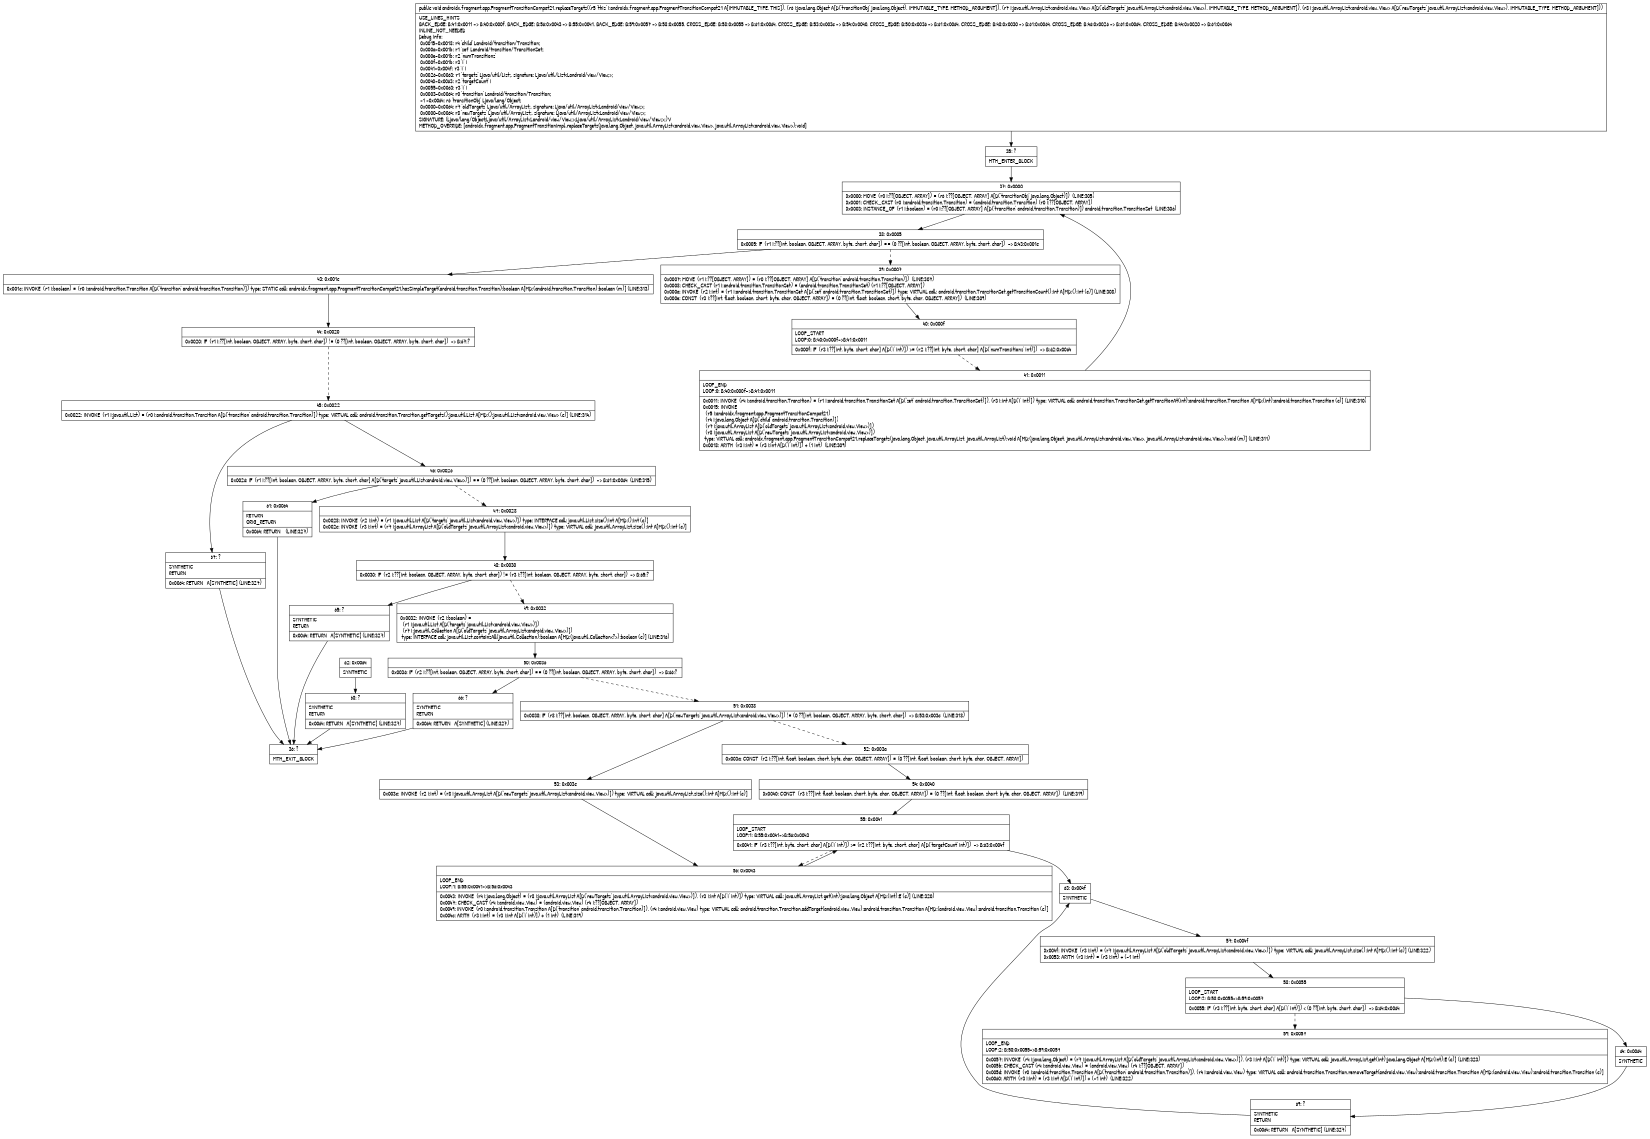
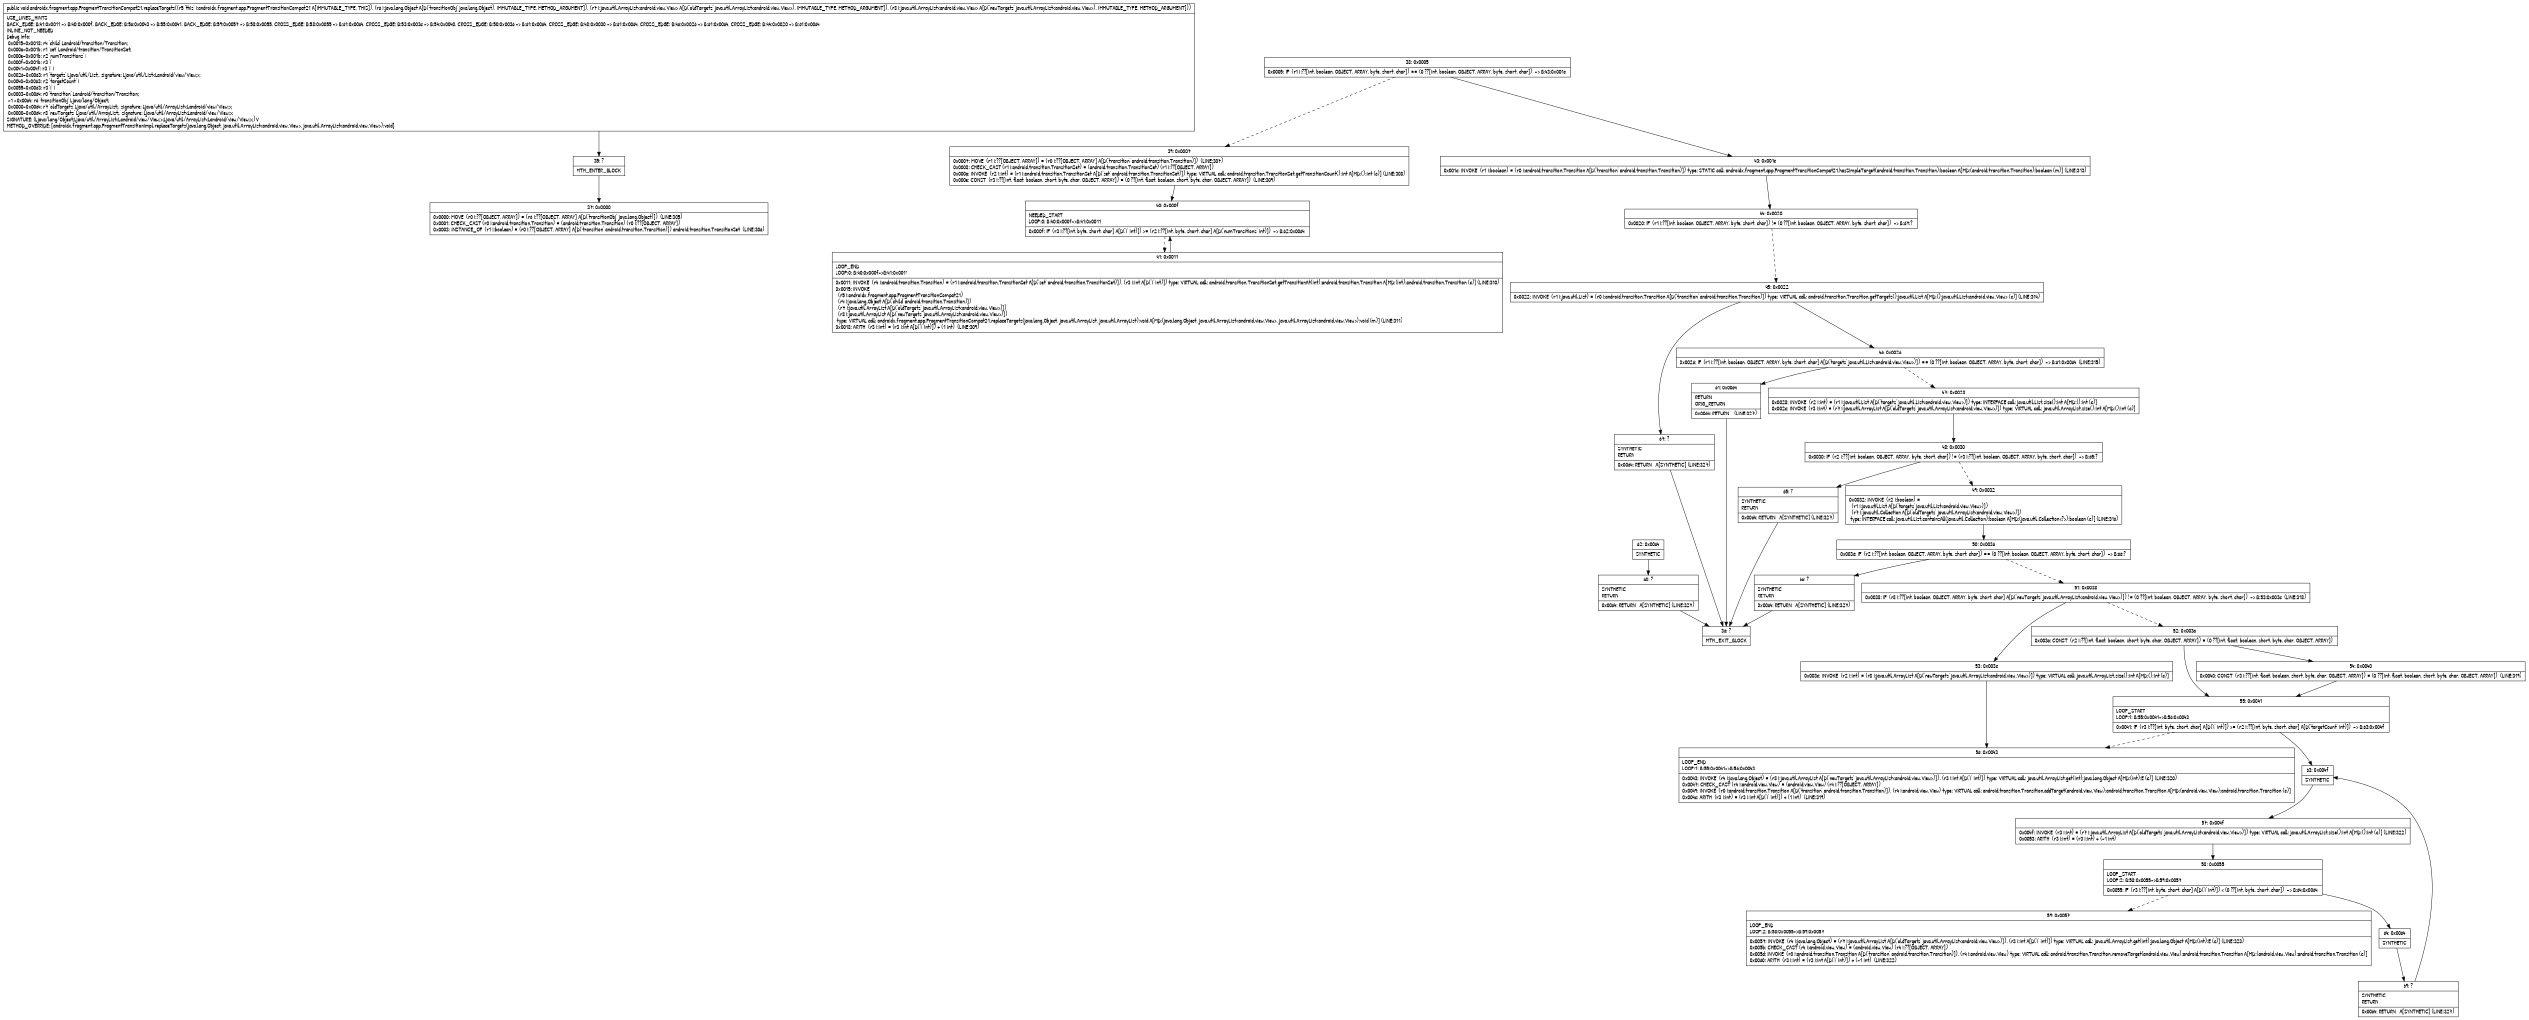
  digraph {
    fontname="Patrick Hand"
    node [fontname="Patrick Hand" shape=record]
    edge [fontname="Patrick Hand"]
    n1 [label="{35\:\ ?|MTH_ENTER_BLOCK\l}"]
    n2 [label="{37\:\ 0x0000|0x0000: MOVE  (r0 I:??[OBJECT, ARRAY]) = (r6 I:??[OBJECT, ARRAY] A[D('transitionObj' java.lang.Object)])  (LINE:305)\l0x0001: CHECK_CAST (r0 I:android.transition.Transition) = (android.transition.Transition) (r0 I:??[OBJECT, ARRAY]) \l0x0003: INSTANCE_OF  (r1 I:boolean) = (r0 I:??[OBJECT, ARRAY] A[D('transition' android.transition.Transition)]) android.transition.TransitionSet  (LINE:306)\l}"]
    n3 [label="{38\:\ 0x0005|0x0005: IF  (r1 I:??[int, boolean, OBJECT, ARRAY, byte, short, char]) == (0 ??[int, boolean, OBJECT, ARRAY, byte, short, char])  \-\> B:43:0x001c \l}"]
    n4 [label="{39\:\ 0x0007|0x0007: MOVE  (r1 I:??[OBJECT, ARRAY]) = (r0 I:??[OBJECT, ARRAY] A[D('transition' android.transition.Transition)])  (LINE:307)\l0x0008: CHECK_CAST (r1 I:android.transition.TransitionSet) = (android.transition.TransitionSet) (r1 I:??[OBJECT, ARRAY]) \l0x000a: INVOKE  (r2 I:int) = (r1 I:android.transition.TransitionSet A[D('set' android.transition.TransitionSet)]) type: VIRTUAL call: android.transition.TransitionSet.getTransitionCount():int A[MD:():int (c)] (LINE:308)\l0x000e: CONST  (r3 I:??[int, float, boolean, short, byte, char, OBJECT, ARRAY]) = (0 ??[int, float, boolean, short, byte, char, OBJECT, ARRAY])  (LINE:309)\l}"]
    n5 [label="{43\:\ 0x001c|0x001c: INVOKE  (r1 I:boolean) = (r0 I:android.transition.Transition A[D('transition' android.transition.Transition)]) type: STATIC call: androidx.fragment.app.FragmentTransitionCompat21.hasSimpleTarget(android.transition.Transition):boolean A[MD:(android.transition.Transition):boolean (m)] (LINE:313)\l}"]
-   n6 [label="{40\:\ 0x000f|LOOP_START\lLOOP:0: B:40:0x000f\-\>B:41:0x0011\l|0x000f: IF  (r3 I:??[int, byte, short, char] A[D('i' int)]) \>= (r2 I:??[int, byte, short, char] A[D('numTransitions' int)])  \-\> B:62:0x0064 \l}"]
+   n6 [label="{40\:\ 0x000f|NEEDED_START\lLOOP:0: B:40:0x000f\-\>B:41:0x0011\l|0x000f: IF  (r3 I:??[int, byte, short, char] A[D('i' int)]) \>= (r2 I:??[int, byte, short, char] A[D('numTransitions' int)])  \-\> B:62:0x0064 \l}"]
    n7 [label="{44\:\ 0x0020|0x0020: IF  (r1 I:??[int, boolean, OBJECT, ARRAY, byte, short, char]) != (0 ??[int, boolean, OBJECT, ARRAY, byte, short, char])  \-\> B:67:? \l}"]
    n8 [label="{41\:\ 0x0011|LOOP_END\lLOOP:0: B:40:0x000f\-\>B:41:0x0011\l|0x0011: INVOKE  (r4 I:android.transition.Transition) = (r1 I:android.transition.TransitionSet A[D('set' android.transition.TransitionSet)]), (r3 I:int A[D('i' int)]) type: VIRTUAL call: android.transition.TransitionSet.getTransitionAt(int):android.transition.Transition A[MD:(int):android.transition.Transition (c)] (LINE:310)\l0x0015: INVOKE  \l  (r5 I:androidx.fragment.app.FragmentTransitionCompat21)\l  (r4 I:java.lang.Object A[D('child' android.transition.Transition)])\l  (r7 I:java.util.ArrayList A[D('oldTargets' java.util.ArrayList\<android.view.View\>)])\l  (r8 I:java.util.ArrayList A[D('newTargets' java.util.ArrayList\<android.view.View\>)])\l type: VIRTUAL call: androidx.fragment.app.FragmentTransitionCompat21.replaceTargets(java.lang.Object, java.util.ArrayList, java.util.ArrayList):void A[MD:(java.lang.Object, java.util.ArrayList\<android.view.View\>, java.util.ArrayList\<android.view.View\>):void (m)] (LINE:311)\l0x0018: ARITH  (r3 I:int) = (r3 I:int A[D('i' int)]) + (1 int)  (LINE:309)\l}"]
    n9 [label="{62\:\ 0x0064|SYNTHETIC\l}"]
    n10 [label="{68\:\ ?|SYNTHETIC\lRETURN\l|0x0064: RETURN   A[SYNTHETIC] (LINE:327)\l}"]
    n11 [label="{36\:\ ?|MTH_EXIT_BLOCK\l}"]
    n12 [label="{45\:\ 0x0022|0x0022: INVOKE  (r1 I:java.util.List) = (r0 I:android.transition.Transition A[D('transition' android.transition.Transition)]) type: VIRTUAL call: android.transition.Transition.getTargets():java.util.List A[MD:():java.util.List\<android.view.View\> (c)] (LINE:314)\l}"]
    n13 [label="{67\:\ ?|SYNTHETIC\lRETURN\l|0x0064: RETURN   A[SYNTHETIC] (LINE:327)\l}"]
    n14 [label="{46\:\ 0x0026|0x0026: IF  (r1 I:??[int, boolean, OBJECT, ARRAY, byte, short, char] A[D('targets' java.util.List\<android.view.View\>)]) == (0 ??[int, boolean, OBJECT, ARRAY, byte, short, char])  \-\> B:61:0x0064  (LINE:315)\l}"]
    n15 [label="{47\:\ 0x0028|0x0028: INVOKE  (r2 I:int) = (r1 I:java.util.List A[D('targets' java.util.List\<android.view.View\>)]) type: INTERFACE call: java.util.List.size():int A[MD:():int (c)]\l0x002c: INVOKE  (r3 I:int) = (r7 I:java.util.ArrayList A[D('oldTargets' java.util.ArrayList\<android.view.View\>)]) type: VIRTUAL call: java.util.ArrayList.size():int A[MD:():int (c)]\l}"]
    n16 [label="{61\:\ 0x0064|RETURN\lORIG_RETURN\l|0x0064: RETURN    (LINE:327)\l}"]
    n17 [label="{48\:\ 0x0030|0x0030: IF  (r2 I:??[int, boolean, OBJECT, ARRAY, byte, short, char]) != (r3 I:??[int, boolean, OBJECT, ARRAY, byte, short, char])  \-\> B:65:? \l}"]
    n18 [label="{49\:\ 0x0032|0x0032: INVOKE  (r2 I:boolean) = \l  (r1 I:java.util.List A[D('targets' java.util.List\<android.view.View\>)])\l  (r7 I:java.util.Collection A[D('oldTargets' java.util.ArrayList\<android.view.View\>)])\l type: INTERFACE call: java.util.List.containsAll(java.util.Collection):boolean A[MD:(java.util.Collection\<?\>):boolean (c)] (LINE:316)\l}"]
    n19 [label="{65\:\ ?|SYNTHETIC\lRETURN\l|0x0064: RETURN   A[SYNTHETIC] (LINE:327)\l}"]
    n20 [label="{50\:\ 0x0036|0x0036: IF  (r2 I:??[int, boolean, OBJECT, ARRAY, byte, short, char]) == (0 ??[int, boolean, OBJECT, ARRAY, byte, short, char])  \-\> B:66:? \l}"]
    n21 [label="{51\:\ 0x0038|0x0038: IF  (r8 I:??[int, boolean, OBJECT, ARRAY, byte, short, char] A[D('newTargets' java.util.ArrayList\<android.view.View\>)]) != (0 ??[int, boolean, OBJECT, ARRAY, byte, short, char])  \-\> B:53:0x003c  (LINE:318)\l}"]
    n22 [label="{66\:\ ?|SYNTHETIC\lRETURN\l|0x0064: RETURN   A[SYNTHETIC] (LINE:327)\l}"]
    n23 [label="{52\:\ 0x003a|0x003a: CONST  (r2 I:??[int, float, boolean, short, byte, char, OBJECT, ARRAY]) = (0 ??[int, float, boolean, short, byte, char, OBJECT, ARRAY]) \l}"]
    n24 [label="{53\:\ 0x003c|0x003c: INVOKE  (r2 I:int) = (r8 I:java.util.ArrayList A[D('newTargets' java.util.ArrayList\<android.view.View\>)]) type: VIRTUAL call: java.util.ArrayList.size():int A[MD:():int (c)]\l}"]
    n25 [label="{54\:\ 0x0040|0x0040: CONST  (r3 I:??[int, float, boolean, short, byte, char, OBJECT, ARRAY]) = (0 ??[int, float, boolean, short, byte, char, OBJECT, ARRAY])  (LINE:319)\l}"]
    n26 [label="{56\:\ 0x0043|LOOP_END\lLOOP:1: B:55:0x0041\-\>B:56:0x0043\l|0x0043: INVOKE  (r4 I:java.lang.Object) = (r8 I:java.util.ArrayList A[D('newTargets' java.util.ArrayList\<android.view.View\>)]), (r3 I:int A[D('i' int)]) type: VIRTUAL call: java.util.ArrayList.get(int):java.lang.Object A[MD:(int):E (c)] (LINE:320)\l0x0047: CHECK_CAST (r4 I:android.view.View) = (android.view.View) (r4 I:??[OBJECT, ARRAY]) \l0x0049: INVOKE  (r0 I:android.transition.Transition A[D('transition' android.transition.Transition)]), (r4 I:android.view.View) type: VIRTUAL call: android.transition.Transition.addTarget(android.view.View):android.transition.Transition A[MD:(android.view.View):android.transition.Transition (c)]\l0x004c: ARITH  (r3 I:int) = (r3 I:int A[D('i' int)]) + (1 int)  (LINE:319)\l}"]
    n27 [label="{55\:\ 0x0041|LOOP_START\lLOOP:1: B:55:0x0041\-\>B:56:0x0043\l|0x0041: IF  (r3 I:??[int, byte, short, char] A[D('i' int)]) \>= (r2 I:??[int, byte, short, char] A[D('targetCount' int)])  \-\> B:63:0x004f \l}"]
    n28 [label="{63\:\ 0x004f|SYNTHETIC\l}"]
    n29 [label="{57\:\ 0x004f|0x004f: INVOKE  (r3 I:int) = (r7 I:java.util.ArrayList A[D('oldTargets' java.util.ArrayList\<android.view.View\>)]) type: VIRTUAL call: java.util.ArrayList.size():int A[MD:():int (c)] (LINE:322)\l0x0053: ARITH  (r3 I:int) = (r3 I:int) + (\-1 int) \l}"]
    n30 [label="{58\:\ 0x0055|LOOP_START\lLOOP:2: B:58:0x0055\-\>B:59:0x0057\l|0x0055: IF  (r3 I:??[int, byte, short, char] A[D('i' int)]) \< (0 ??[int, byte, short, char])  \-\> B:64:0x0064 \l}"]
    n31 [label="{59\:\ 0x0057|LOOP_END\lLOOP:2: B:58:0x0055\-\>B:59:0x0057\l|0x0057: INVOKE  (r4 I:java.lang.Object) = (r7 I:java.util.ArrayList A[D('oldTargets' java.util.ArrayList\<android.view.View\>)]), (r3 I:int A[D('i' int)]) type: VIRTUAL call: java.util.ArrayList.get(int):java.lang.Object A[MD:(int):E (c)] (LINE:323)\l0x005b: CHECK_CAST (r4 I:android.view.View) = (android.view.View) (r4 I:??[OBJECT, ARRAY]) \l0x005d: INVOKE  (r0 I:android.transition.Transition A[D('transition' android.transition.Transition)]), (r4 I:android.view.View) type: VIRTUAL call: android.transition.Transition.removeTarget(android.view.View):android.transition.Transition A[MD:(android.view.View):android.transition.Transition (c)]\l0x0060: ARITH  (r3 I:int) = (r3 I:int A[D('i' int)]) + (\-1 int)  (LINE:322)\l}"]
    n32 [label="{64\:\ 0x0064|SYNTHETIC\l}"]
    n33 [label="{69\:\ ?|SYNTHETIC\lRETURN\l|0x0064: RETURN   A[SYNTHETIC] (LINE:327)\l}"]
    n34 [label="{public void androidx.fragment.app.FragmentTransitionCompat21.replaceTargets((r5 'this' I:androidx.fragment.app.FragmentTransitionCompat21 A[IMMUTABLE_TYPE, THIS]), (r6 I:java.lang.Object A[D('transitionObj' java.lang.Object), IMMUTABLE_TYPE, METHOD_ARGUMENT]), (r7 I:java.util.ArrayList\<android.view.View\> A[D('oldTargets' java.util.ArrayList\<android.view.View\>), IMMUTABLE_TYPE, METHOD_ARGUMENT]), (r8 I:java.util.ArrayList\<android.view.View\> A[D('newTargets' java.util.ArrayList\<android.view.View\>), IMMUTABLE_TYPE, METHOD_ARGUMENT]))  | USE_LINES_HINTS\lBACK_EDGE: B:41:0x0011 \-\> B:40:0x000f, BACK_EDGE: B:56:0x0043 \-\> B:55:0x0041, BACK_EDGE: B:59:0x0057 \-\> B:58:0x0055, CROSS_EDGE: B:58:0x0055 \-\> B:61:0x0064, CROSS_EDGE: B:53:0x003c \-\> B:54:0x0040, CROSS_EDGE: B:50:0x0036 \-\> B:61:0x0064, CROSS_EDGE: B:48:0x0030 \-\> B:61:0x0064, CROSS_EDGE: B:46:0x0026 \-\> B:61:0x0064, CROSS_EDGE: B:44:0x0020 \-\> B:61:0x0064\lINLINE_NOT_NEEDED\lDebug Info:\l  0x0015\-0x0018: r4 'child' Landroid\/transition\/Transition;\l  0x000a\-0x001b: r1 'set' Landroid\/transition\/TransitionSet;\l  0x000e\-0x001b: r2 'numTransitions' I\l  0x000f\-0x001b: r3 'i' I\l  0x0041\-0x004f: r3 'i' I\l  0x0026\-0x0063: r1 'targets' Ljava\/util\/List;, signature: Ljava\/util\/List\<Landroid\/view\/View;\>;\l  0x0040\-0x0063: r2 'targetCount' I\l  0x0055\-0x0063: r3 'i' I\l  0x0003\-0x0064: r0 'transition' Landroid\/transition\/Transition;\l  \-1 \-0x0064: r6 'transitionObj' Ljava\/lang\/Object;\l  0x0000\-0x0064: r7 'oldTargets' Ljava\/util\/ArrayList;, signature: Ljava\/util\/ArrayList\<Landroid\/view\/View;\>;\l  0x0000\-0x0064: r8 'newTargets' Ljava\/util\/ArrayList;, signature: Ljava\/util\/ArrayList\<Landroid\/view\/View;\>;\lSIGNATURE: (Ljava\/lang\/Object;Ljava\/util\/ArrayList\<Landroid\/view\/View;\>;Ljava\/util\/ArrayList\<Landroid\/view\/View;\>;)V\lMETHOD_OVERRIDE: [androidx.fragment.app.FragmentTransitionImpl.replaceTargets(java.lang.Object, java.util.ArrayList\<android.view.View\>, java.util.ArrayList\<android.view.View\>):void]\l}"]
    n1 -> n2
-   n2 -> n3
    n3 -> n4 [style=dashed]
    n3 -> n5
    n4 -> n6
    n5 -> n7
    n6 -> n8 [style=dashed]
    n7 -> n12 [style=dashed]
-   n8 -> n2
+   n8 -> n6
    n9 -> n10
    n10 -> n11
    n12 -> n13
    n12 -> n14
    n13 -> n11
    n14 -> n15 [style=dashed]
    n14 -> n16
    n15 -> n17
    n16 -> n11
    n17 -> n18 [style=dashed]
    n17 -> n19
    n18 -> n20
    n19 -> n11
    n20 -> n21 [style=dashed]
    n20 -> n22
    n21 -> n23 [style=dashed]
    n21 -> n24
    n22 -> n11
    n23 -> n25
    n24 -> n26
    n25 -> n27
-   n26 -> n27
+   n23 -> n27
    n27 -> n26 [style=dashed]
    n27 -> n28
    n28 -> n29
    n29 -> n30
    n30 -> n31 [style=dashed]
    n30 -> n32
    n32 -> n33
    n33 -> n28
    n34 -> n1
  }
